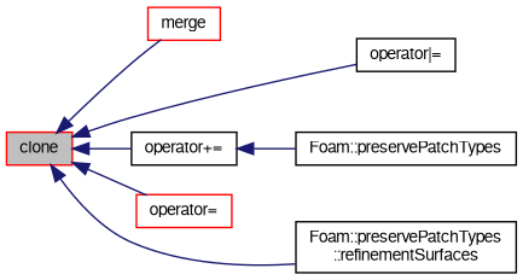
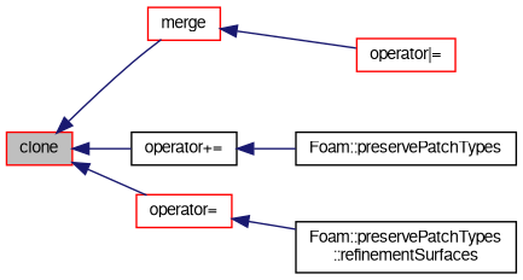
  digraph {
    rankdir=LR
    node [color=black fontname=FreeSans fontsize=10 shape=record]
    edge [color=midnightblue dir=back fontname=FreeSans fontsize=10 labelfontname=FreeSans labelfontsize=10 style=solid]
    n1 [color=red fillcolor=grey75 fontcolor=black height=0.2 label=clone style=filled width=0.4]
    n2 [color=red height=0.2 label=merge width=0.4]
    n3 [height=0.2 label="operator+=" width=0.4]
    n4 [color=red height=0.2 label="operator=" width=0.4]
-   n5 [height=0.2 label="operator\|=" width=0.4]
+   n5 [color=red height=0.2 label="operator\|=" width=0.4]
    n6 [height=0.2 label="Foam::preservePatchTypes\l::refinementSurfaces" width=0.4]
    n7 [height=0.2 label="Foam::preservePatchTypes" width=0.4]
    n1 -> n2
    n1 -> n3
    n1 -> n4
-   n1 -> n5
-   n1 -> n6
+   n2 -> n5
+   n4 -> n6
    n3 -> n7
  }
